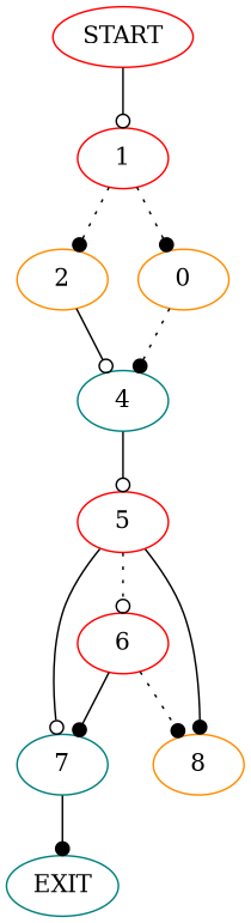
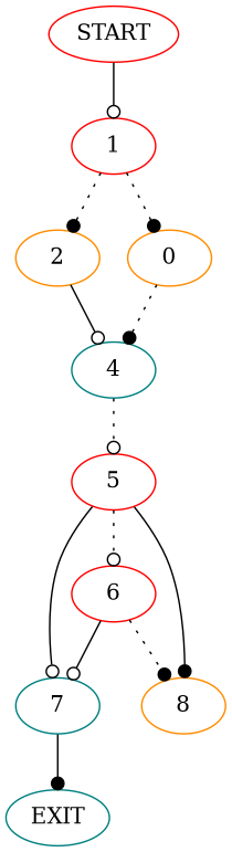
  digraph {
    node [color=red]
    edge [arrowhead=dot style=solid]
    n1 [label=START]
    1
    2 [color=darkorange]
    n4 [color=darkorange label=0]
    n5 [color=teal label=EXIT]
    4 [color=teal]
    5
    6
    7 [color=teal]
    8 [color=darkorange]
    n1 -> 1 [arrowhead=odot]
    1 -> 2 [style=dotted]
    1 -> n4 [style=dotted]
    2 -> 4 [arrowhead=odot]
    n4 -> 4 [style=dotted]
-   4 -> 5 [arrowhead=odot]
+   4 -> 5 [arrowhead=odot style=dotted]
    5 -> 6 [arrowhead=odot style=dotted]
    5 -> 7 [arrowhead=odot]
    5 -> 8
-   6 -> 7
+   6 -> 7 [arrowhead=odot]
    6 -> 8 [style=dotted]
    7 -> n5
  }
